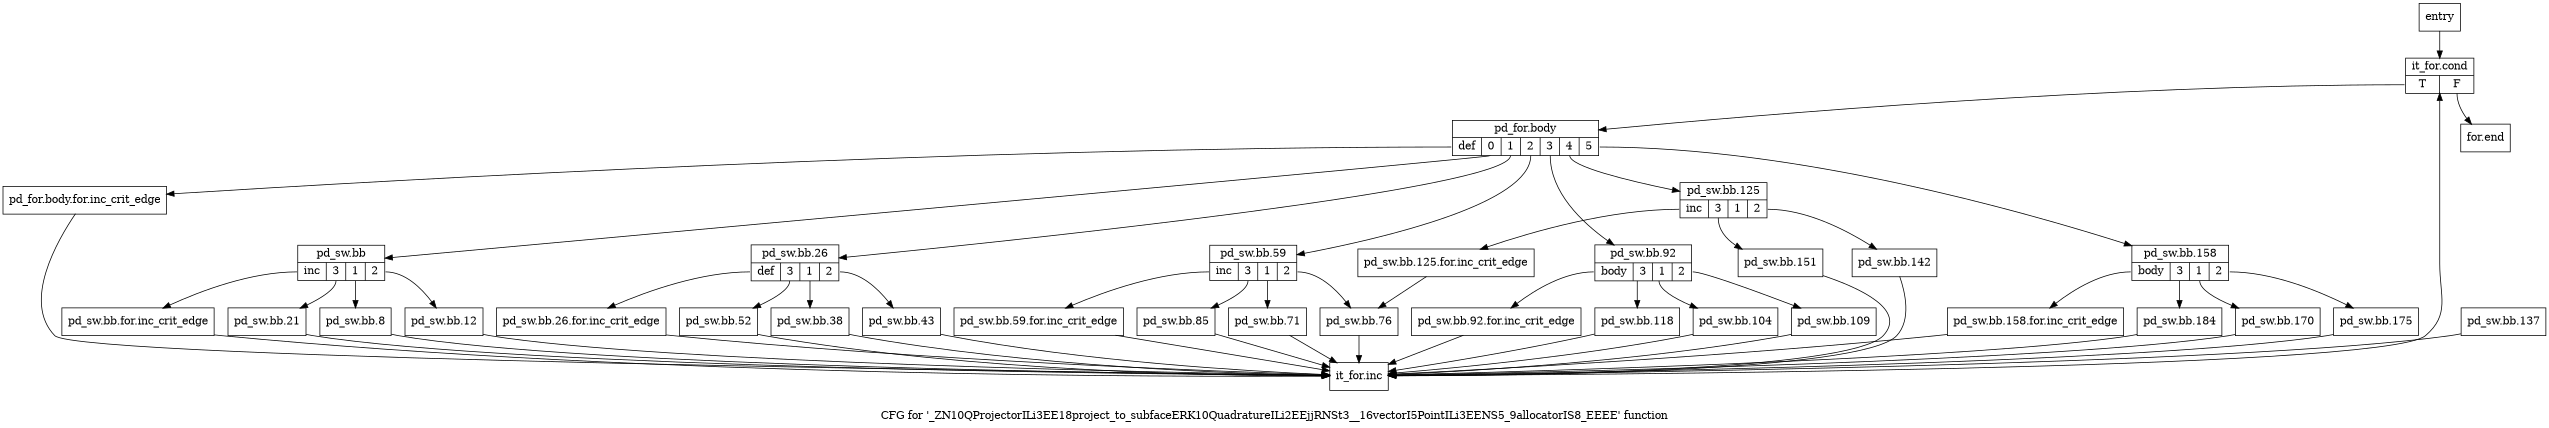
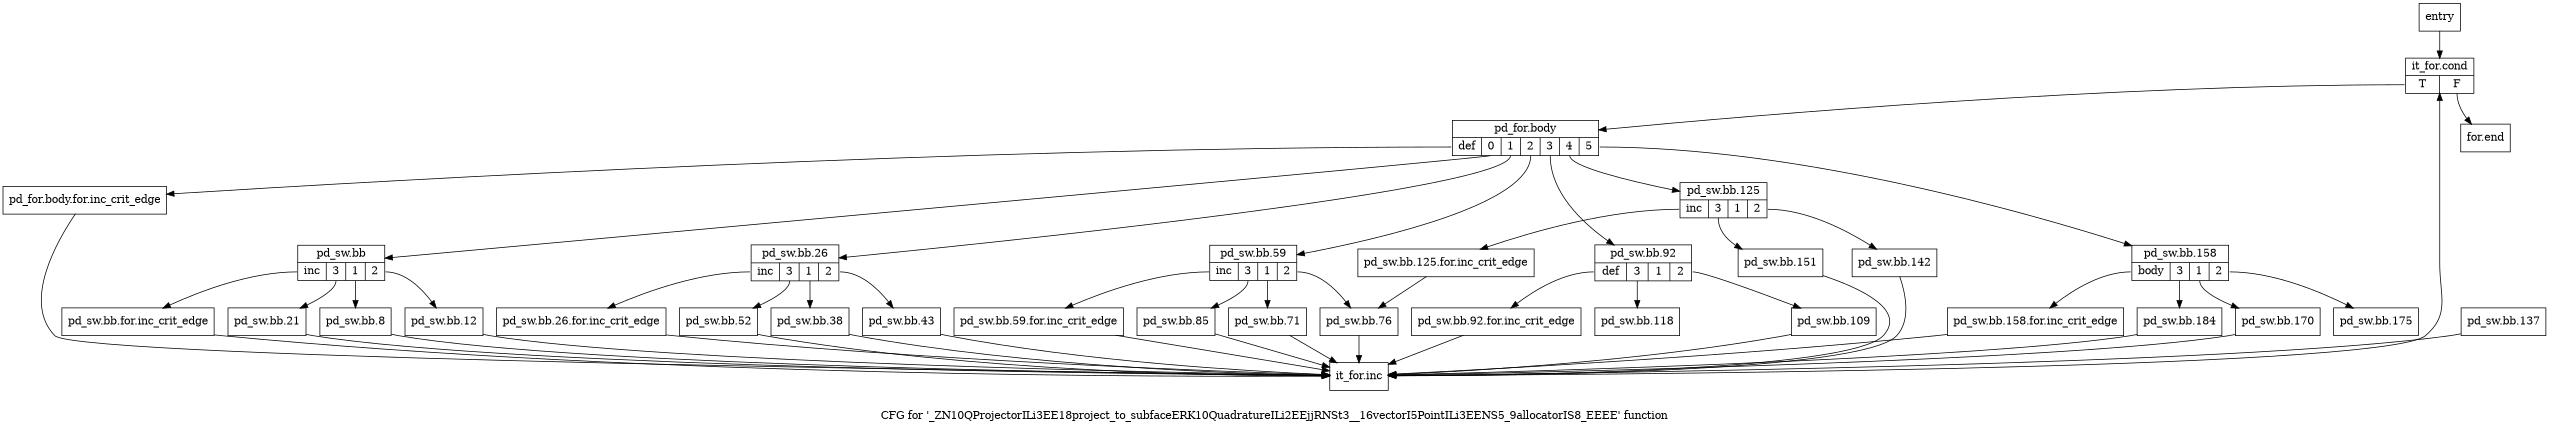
  digraph {
    label="CFG for '_ZN10QProjectorILi3EE18project_to_subfaceERK10QuadratureILi2EEjjRNSt3__16vectorI5PointILi3EENS5_9allocatorIS8_EEEE' function"
    node [shape=record]
    n1 [label="{entry}"]
    n2 [label="{it_for.cond|{<s0>T|<s1>F}}"]
    n3 [label="{pd_for.body|{<s0>def|<s1>0|<s2>1|<s3>2|<s4>3|<s5>4|<s6>5}}"]
    n4 [label="{for.end}"]
    n5 [label="{pd_for.body.for.inc_crit_edge}"]
    n6 [label="{pd_sw.bb|{<s0>inc|<s1>3|<s2>1|<s3>2}}"]
-   n7 [label="{pd_sw.bb.26|{<s0>def|<s1>3|<s2>1|<s3>2}}"]
+   n7 [label="{pd_sw.bb.26|{<s0>inc|<s1>3|<s2>1|<s3>2}}"]
    n8 [label="{pd_sw.bb.59|{<s0>inc|<s1>3|<s2>1|<s3>2}}"]
-   n9 [label="{pd_sw.bb.92|{<s0>body|<s1>3|<s2>1|<s3>2}}"]
+   n9 [label="{pd_sw.bb.92|{<s0>def|<s1>3|<s2>1|<s3>2}}"]
    n10 [label="{pd_sw.bb.125|{<s0>inc|<s1>3|<s2>1|<s3>2}}"]
    n11 [label="{pd_sw.bb.158|{<s0>body|<s1>3|<s2>1|<s3>2}}"]
    n12 [label="{it_for.inc}"]
    n13 [label="{pd_sw.bb.for.inc_crit_edge}"]
    n14 [label="{pd_sw.bb.21}"]
    n15 [label="{pd_sw.bb.8}"]
    n16 [label="{pd_sw.bb.12}"]
    n17 [label="{pd_sw.bb.26.for.inc_crit_edge}"]
    n18 [label="{pd_sw.bb.52}"]
    n19 [label="{pd_sw.bb.38}"]
    n20 [label="{pd_sw.bb.43}"]
    n21 [label="{pd_sw.bb.59.for.inc_crit_edge}"]
    n22 [label="{pd_sw.bb.85}"]
    n23 [label="{pd_sw.bb.71}"]
    n24 [label="{pd_sw.bb.76}"]
    n25 [label="{pd_sw.bb.92.for.inc_crit_edge}"]
    n26 [label="{pd_sw.bb.118}"]
-   n27 [label="{pd_sw.bb.104}"]
    n28 [label="{pd_sw.bb.109}"]
    n29 [label="{pd_sw.bb.125.for.inc_crit_edge}"]
    n30 [label="{pd_sw.bb.151}"]
    n31 [label="{pd_sw.bb.142}"]
    n32 [label="{pd_sw.bb.158.for.inc_crit_edge}"]
    n33 [label="{pd_sw.bb.184}"]
    n34 [label="{pd_sw.bb.170}"]
    n35 [label="{pd_sw.bb.175}"]
    n36 [label="{pd_sw.bb.137}"]
    n1 -> n2
    n2 -> n3 [tailport=s0]
    n2 -> n4 [tailport=s1]
    n3 -> n5 [tailport=s0]
    n3 -> n6 [tailport=s1]
    n3 -> n7 [tailport=s2]
    n3 -> n8 [tailport=s3]
    n3 -> n9 [tailport=s4]
    n3 -> n10 [tailport=s5]
    n3 -> n11 [tailport=s6]
    n5 -> n12
    n6 -> n13 [tailport=s0]
    n6 -> n14 [tailport=s1]
    n6 -> n15 [tailport=s2]
    n6 -> n16 [tailport=s3]
    n7 -> n17 [tailport=s0]
    n7 -> n18 [tailport=s1]
    n7 -> n19 [tailport=s2]
    n7 -> n20 [tailport=s3]
    n8 -> n21 [tailport=s0]
    n8 -> n22 [tailport=s1]
    n8 -> n23 [tailport=s2]
    n8 -> n24 [tailport=s3]
    n9 -> n25 [tailport=s0]
    n9 -> n26 [tailport=s1]
-   n9 -> n27 [tailport=s2]
    n9 -> n28 [tailport=s3]
    n10 -> n29 [tailport=s0]
    n10 -> n30 [tailport=s1]
    n10 -> n31 [tailport=s3]
    n11 -> n32 [tailport=s0]
    n11 -> n33 [tailport=s1]
    n11 -> n34 [tailport=s2]
    n11 -> n35 [tailport=s3]
    n12 -> n2
    n13 -> n12
    n14 -> n12
    n15 -> n12
    n16 -> n12
    n17 -> n12
    n18 -> n12
    n19 -> n12
    n20 -> n12
    n21 -> n12
    n22 -> n12
    n23 -> n12
    n24 -> n12
    n25 -> n12
-   n26 -> n12
-   n27 -> n12
    n28 -> n12
    n29 -> n24
    n30 -> n12
    n31 -> n12
    n32 -> n12
    n33 -> n12
    n34 -> n12
-   n35 -> n12
    n36 -> n12
  }
